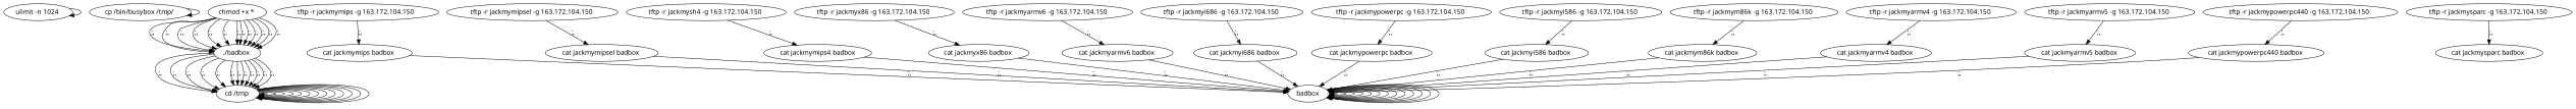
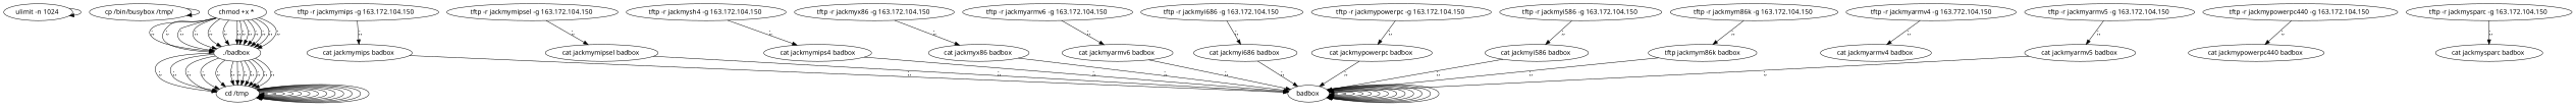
  digraph {
    fontname="Noto Sans"
    node [fontname="Noto Sans"]
    edge [fontname="Noto Sans"]
    n1 [label="ulimit -n 1024 "]
    n2 [label="cp /bin/busybox /tmp/ "]
    n3 [label="cd /tmp "]
    n4 [label="tftp -r jackmymips -g 163.172.104.150 "]
    n5 [label="cat jackmymips badbox "]
    n6 [label="badbox "]
    n7 [label="chmod +x * "]
    n8 [label="./badbox "]
    n9 [label="tftp -r jackmymipsel -g 163.172.104.150 "]
    n10 [label="cat jackmymipsel badbox "]
    n11 [label="tftp -r jackmysh4 -g 163.172.104.150 "]
    n12 [label="cat jackmymips4 badbox"]
    n13 [label="tftp -r jackmyx86 -g 163.172.104.150 "]
    n14 [label="cat jackmyx86 badbox "]
    n15 [label="tftp -r jackmyarmv6 -g 163.172.104.150 "]
    n16 [label="cat jackmyarmv6 badbox "]
    n17 [label="tftp -r jackmyi686 -g 163.172.104.150 "]
    n18 [label="cat jackmyi686 badbox "]
    n19 [label="tftp -r jackmypowerpc -g 163.172.104.150 "]
    n20 [label="cat jackmypowerpc badbox "]
    n21 [label="tftp -r jackmyi586 -g 163.172.104.150 "]
    n22 [label="cat jackmyi586 badbox "]
    n23 [label="tftp -r jackmym86k -g 163.172.104.150 "]
-   n24 [label="cat jackmym86k badbox "]
+   n24 [label="tftp jackmym86k badbox"]
    n25 [label="tftp -r jackmysparc -g 163.172.104.150 "]
    n26 [label="cat jackmysparc badbox "]
-   n27 [label="tftp -r jackmyarmv4 -g 163.172.104.150 "]
+   n27 [label="tftp -r jackmyarmv4 -g 163.772.104.150"]
    n28 [label="cat jackmyarmv4 badbox "]
    n29 [label="tftp -r jackmyarmv5 -g 163.172.104.150 "]
    n30 [label="cat jackmyarmv5 badbox "]
    n31 [label="tftp -r jackmypowerpc440 -g 163.172.104.150 "]
    n32 [label="cat jackmypowerpc440 badbox "]
    n1 -> n1
    n2 -> n2
    n3 -> n3
    n3 -> n3
    n3 -> n3
    n3 -> n3
    n3 -> n3
    n3 -> n3
    n3 -> n3
    n3 -> n3
    n3 -> n3
    n3 -> n3
    n3 -> n3
    n3 -> n3
    n3 -> n3
    n4 -> n5 [label=";,"]
    n5 -> n6 [label=";,"]
    n6 -> n6
    n6 -> n6
    n6 -> n6
    n6 -> n6
    n6 -> n6
    n6 -> n6
    n6 -> n6
    n6 -> n6
    n6 -> n6
    n6 -> n6
    n6 -> n6
    n6 -> n6
    n6 -> n6
    n7 -> n8 [label=";,"]
    n7 -> n8 [label=";,"]
    n7 -> n8 [label=";,"]
    n7 -> n8 [label=";,"]
    n7 -> n8 [label=";,"]
    n7 -> n8 [label=";,"]
    n7 -> n8 [label=";,"]
    n7 -> n8 [label=";,"]
    n7 -> n8 [label=";,"]
    n7 -> n8 [label=";,"]
    n7 -> n8 [label=";,"]
    n7 -> n8 [label=";,"]
    n7 -> n8 [label=";,"]
    n8 -> n3 [label=";,"]
    n8 -> n3 [label=";,"]
    n8 -> n3 [label=";,"]
    n8 -> n3 [label=";,"]
    n8 -> n3 [label=";,"]
    n8 -> n3 [label=";,"]
    n8 -> n3 [label=";,"]
    n8 -> n3 [label=";,"]
    n8 -> n3 [label=";,"]
    n8 -> n3 [label=";,"]
    n8 -> n3 [label=";,"]
    n8 -> n3 [label=";,"]
    n9 -> n10 [label=";,"]
    n10 -> n6 [label=";,"]
    n11 -> n12 [label=";,"]
    n12 -> n6 [label=";,"]
    n13 -> n14 [label=";,"]
    n14 -> n6 [label=";,"]
    n15 -> n16 [label=";,"]
    n16 -> n6 [label=";,"]
    n17 -> n18 [label=";,"]
    n18 -> n6 [label=";,"]
    n19 -> n20 [label=";,"]
    n20 -> n6 [label=";,"]
    n21 -> n22 [label=";,"]
    n22 -> n6 [label=";,"]
    n23 -> n24 [label=";,"]
    n24 -> n6 [label=";,"]
    n25 -> n26 [label=";,"]
    n27 -> n28 [label=";,"]
-   n28 -> n6 [label=";,"]
    n29 -> n30 [label=";,"]
    n30 -> n6 [label=";,"]
    n31 -> n32 [label=";,"]
-   n32 -> n6 [label=";,"]
  }
